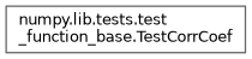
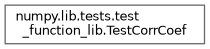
  digraph {
    rankdir=LR
-   n1 [color=grey40 fillcolor=white fontname=Helvetica fontsize=10 height=0.2 label="numpy.lib.tests.test\l_function_base.TestCorrCoef" shape=box style=filled width=0.4]
+   n1 [color=grey40 fillcolor=white fontname=Helvetica fontsize=10 height=0.2 label="numpy.lib.tests.test\l_function_lib.TestCorrCoef" shape=box style=filled width=0.4]
  }
